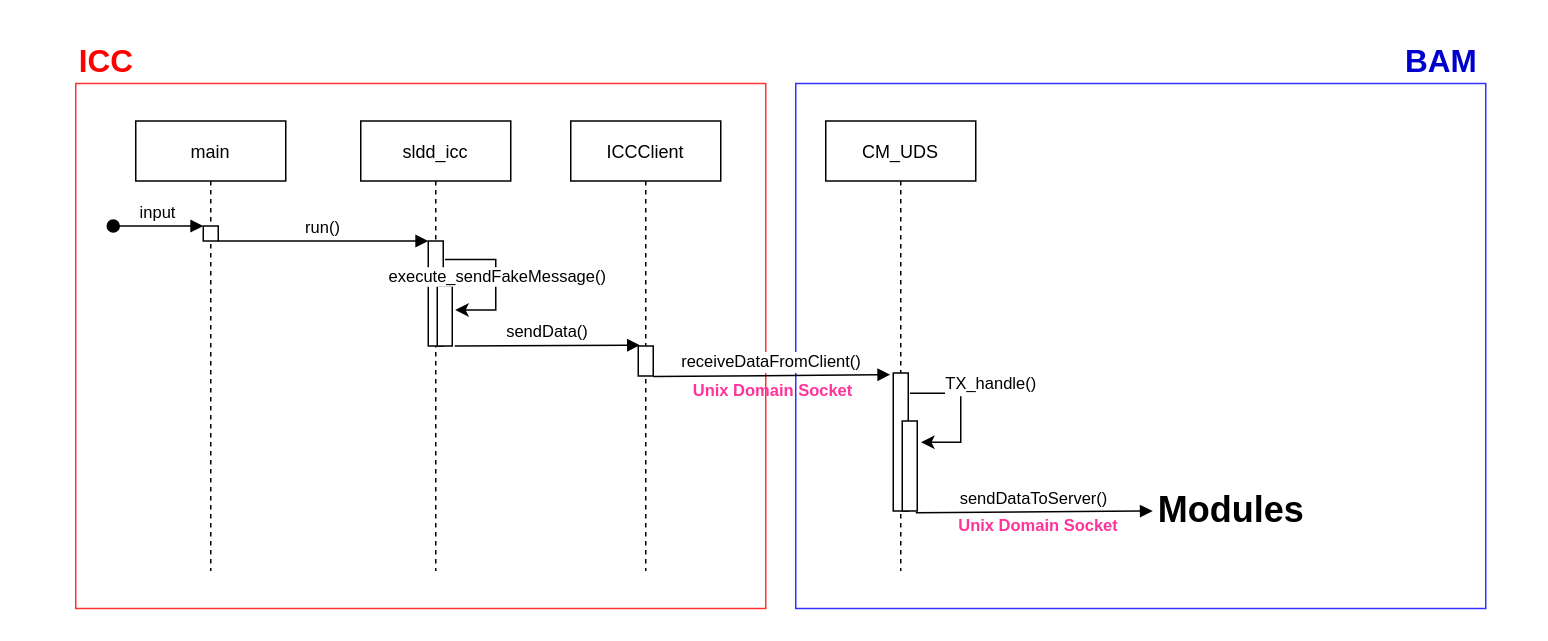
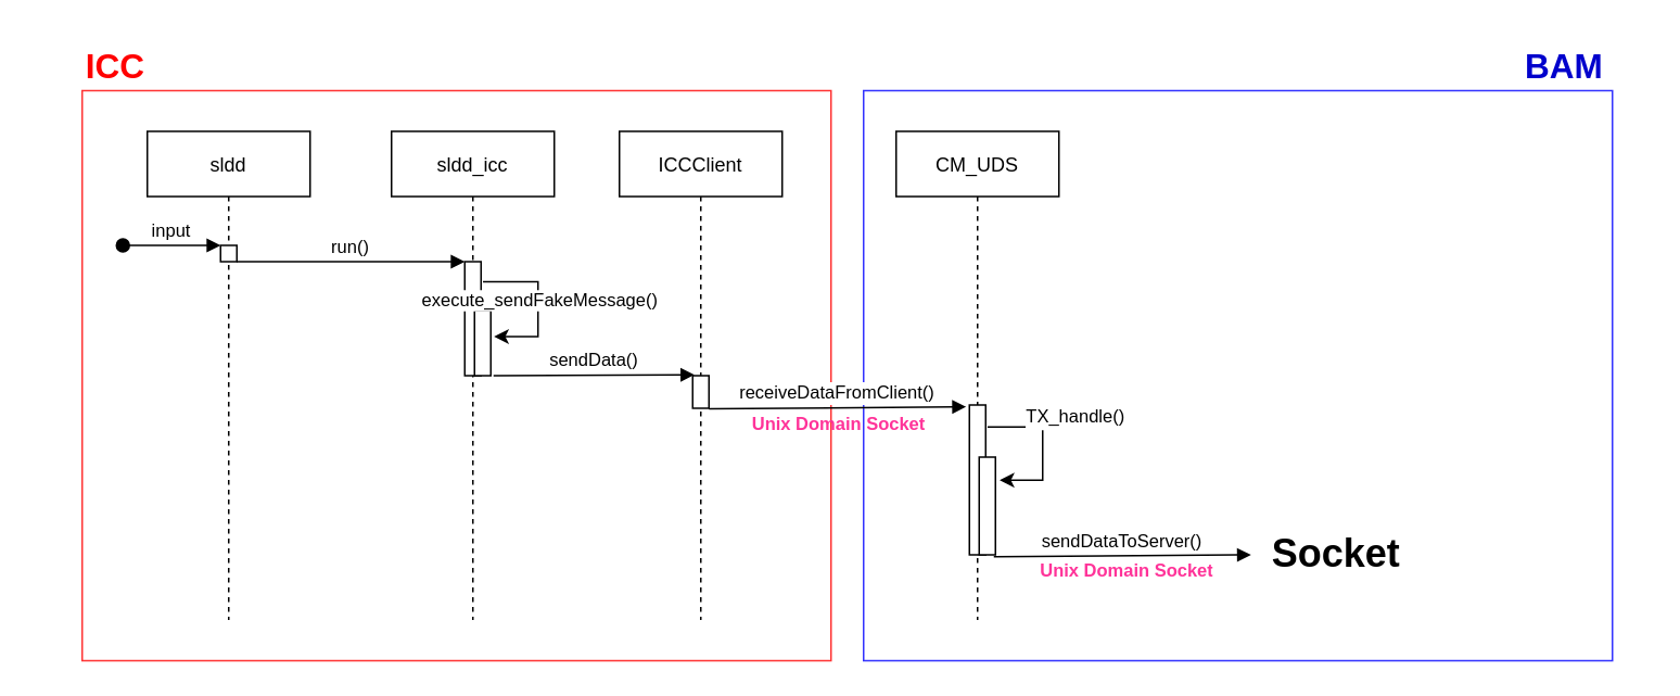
  <mxCell id="0" />
  <mxCell id="1" parent="0" />
  <mxCell id="2" value="" style="text;strokeColor=#3333FF;fillColor=none;html=1;fontSize=24;fontStyle=1;verticalAlign=middle;align=center;strokeWidth=1;" vertex="1" parent="1"><mxGeometry x="530" y="55" width="460" height="350" as="geometry" /></mxCell>
  <mxCell id="3" value="" style="text;strokeColor=#FF3333;fillColor=none;html=1;fontSize=24;fontStyle=1;verticalAlign=middle;align=center;strokeWidth=1;" vertex="1" parent="1"><mxGeometry x="50" y="55" width="460" height="350" as="geometry" /></mxCell>
- <mxCell id="4" value="main" style="shape=umlLifeline;perimeter=lifelinePerimeter;container=1;collapsible=0;recursiveResize=0;rounded=0;shadow=0;strokeWidth=1;" parent="1" vertex="1"><mxGeometry x="90" y="80" width="100" height="300" as="geometry" /></mxCell>
+ <mxCell id="4" value="sldd" style="shape=umlLifeline;perimeter=lifelinePerimeter;container=1;collapsible=0;recursiveResize=0;rounded=0;shadow=0;strokeWidth=1;" parent="1" vertex="1"><mxGeometry x="90" y="80" width="100" height="300" as="geometry" /></mxCell>
  <mxCell id="5" value="" style="points=[];perimeter=orthogonalPerimeter;rounded=0;shadow=0;strokeWidth=1;" parent="4" vertex="1"><mxGeometry x="45" y="70" width="10" height="10" as="geometry" /></mxCell>
  <mxCell id="6" value="input" style="verticalAlign=bottom;startArrow=oval;endArrow=block;startSize=8;shadow=0;strokeWidth=1;" parent="4" target="5" edge="1"><mxGeometry relative="1" as="geometry"><mxPoint x="-15" y="70" as="sourcePoint" /></mxGeometry></mxCell>
  <mxCell id="7" value="sldd_icc" style="shape=umlLifeline;perimeter=lifelinePerimeter;container=1;collapsible=0;recursiveResize=0;rounded=0;shadow=0;strokeWidth=1;" parent="1" vertex="1"><mxGeometry x="240" y="80" width="100" height="300" as="geometry" /></mxCell>
  <mxCell id="8" value="" style="points=[];perimeter=orthogonalPerimeter;rounded=0;shadow=0;strokeWidth=1;" parent="7" vertex="1"><mxGeometry x="45" y="80" width="10" height="70" as="geometry" /></mxCell>
  <mxCell id="9" value="run()" style="verticalAlign=bottom;endArrow=block;entryX=0;entryY=0;shadow=0;strokeWidth=1;" parent="1" source="5" target="8" edge="1"><mxGeometry relative="1" as="geometry"><mxPoint x="245" y="160" as="sourcePoint" /></mxGeometry></mxCell>
  <mxCell id="10" value="ICCClient" style="shape=umlLifeline;perimeter=lifelinePerimeter;container=1;collapsible=0;recursiveResize=0;rounded=0;shadow=0;strokeWidth=1;" vertex="1" parent="1"><mxGeometry x="380" y="80" width="100" height="300" as="geometry" /></mxCell>
  <mxCell id="11" value="" style="points=[];perimeter=orthogonalPerimeter;rounded=0;shadow=0;strokeWidth=1;" vertex="1" parent="10"><mxGeometry x="45" y="150" width="10" height="20" as="geometry" /></mxCell>
  <mxCell id="12" value="CM_UDS" style="shape=umlLifeline;perimeter=lifelinePerimeter;container=1;collapsible=0;recursiveResize=0;rounded=0;shadow=0;strokeWidth=1;" vertex="1" parent="1"><mxGeometry x="550" y="80" width="100" height="300" as="geometry" /></mxCell>
  <mxCell id="13" value="" style="points=[];perimeter=orthogonalPerimeter;rounded=0;shadow=0;strokeWidth=1;" vertex="1" parent="12"><mxGeometry x="45" y="168" width="10" height="92" as="geometry" /></mxCell>
  <mxCell id="14" value="" style="points=[];perimeter=orthogonalPerimeter;rounded=0;shadow=0;strokeWidth=1;" vertex="1" parent="12"><mxGeometry x="51" y="200" width="10" height="60" as="geometry" /></mxCell>
  <mxCell id="15" value="&lt;font color=&quot;#000000&quot;&gt;&lt;span style=&quot;font-size: 11px;&quot;&gt;TX_handle()&lt;/span&gt;&lt;/font&gt;" style="edgeStyle=elbowEdgeStyle;elbow=vertical;endArrow=classic;html=1;rounded=0;fontSize=21;fontColor=#FF0000;exitX=1.114;exitY=0.147;exitDx=0;exitDy=0;exitPerimeter=0;entryX=1.257;entryY=0.236;entryDx=0;entryDy=0;entryPerimeter=0;" edge="1" parent="12" source="13" target="14"><mxGeometry x="-0.277" y="23" width="50" height="50" relative="1" as="geometry"><mxPoint x="-40" y="200" as="sourcePoint" /><mxPoint x="10" y="150" as="targetPoint" /><Array as="points"><mxPoint x="90" y="190" /></Array><mxPoint x="-3" y="-11" as="offset" /></mxGeometry></mxCell>
  <mxCell id="16" value="" style="points=[];perimeter=orthogonalPerimeter;rounded=0;shadow=0;strokeWidth=1;" vertex="1" parent="1"><mxGeometry x="291" y="190" width="10" height="40" as="geometry" /></mxCell>
  <mxCell id="17" value="" style="edgeStyle=elbowEdgeStyle;elbow=vertical;endArrow=classic;html=1;rounded=0;exitX=1.12;exitY=0.175;exitDx=0;exitDy=0;exitPerimeter=0;entryX=1.2;entryY=0.4;entryDx=0;entryDy=0;entryPerimeter=0;" edge="1" parent="1" source="8" target="16"><mxGeometry width="50" height="50" relative="1" as="geometry"><mxPoint x="480" y="220" as="sourcePoint" /><mxPoint x="530" y="170" as="targetPoint" /><Array as="points"><mxPoint x="330" y="180" /></Array></mxGeometry></mxCell>
  <mxCell id="18" value="execute_sendFakeMessage()" style="edgeLabel;html=1;align=center;verticalAlign=middle;resizable=0;points=[];" vertex="1" connectable="0" parent="17"><mxGeometry x="-0.053" relative="1" as="geometry"><mxPoint as="offset" /></mxGeometry></mxCell>
  <mxCell id="19" value="receiveDataFromClient()" style="verticalAlign=bottom;endArrow=block;entryX=-0.2;entryY=0.012;shadow=0;strokeWidth=1;exitX=1;exitY=1.017;exitDx=0;exitDy=0;exitPerimeter=0;entryDx=0;entryDy=0;entryPerimeter=0;fontColor=#000000;" edge="1" parent="1" source="11" target="13"><mxGeometry relative="1" as="geometry"><mxPoint x="420" y="300.58" as="sourcePoint" /><mxPoint x="545.14" y="300" as="targetPoint" /></mxGeometry></mxCell>
  <mxCell id="20" value="sendData()" style="verticalAlign=bottom;endArrow=block;entryX=0.114;entryY=-0.029;shadow=0;strokeWidth=1;exitX=1.167;exitY=1;exitDx=0;exitDy=0;exitPerimeter=0;entryDx=0;entryDy=0;entryPerimeter=0;" edge="1" parent="1" source="16" target="11"><mxGeometry relative="1" as="geometry"><mxPoint x="301" y="240" as="sourcePoint" /><mxPoint x="429.14" y="239.38" as="targetPoint" /></mxGeometry></mxCell>
  <mxCell id="21" value="&lt;font style=&quot;font-size: 21px;&quot; color=&quot;#ff0000&quot;&gt;ICC&lt;/font&gt;" style="text;strokeColor=none;fillColor=none;html=1;fontSize=24;fontStyle=1;verticalAlign=middle;align=center;fontColor=#9933FF;" vertex="1" parent="1"><mxGeometry x="20" y="20" width="100" height="40" as="geometry" /></mxCell>
  <mxCell id="22" value="&lt;b&gt;&lt;font color=&quot;#ff3399&quot;&gt;Unix Domain Socket&lt;/font&gt;&lt;/b&gt;" style="text;html=1;strokeColor=none;fillColor=none;align=center;verticalAlign=middle;whiteSpace=wrap;overflow=hidden;fontSize=11;fontColor=#000000;" vertex="1" parent="1"><mxGeometry x="460" y="250" width="110" height="20" as="geometry" /></mxCell>
  <mxCell id="23" value="sendDataToServer()" style="verticalAlign=bottom;endArrow=block;entryX=-0.2;entryY=0.012;shadow=0;strokeWidth=1;exitX=1;exitY=1.017;exitDx=0;exitDy=0;exitPerimeter=0;entryDx=0;entryDy=0;entryPerimeter=0;fontColor=#000000;" edge="1" parent="1"><mxGeometry relative="1" as="geometry"><mxPoint x="610" y="341.24" as="sourcePoint" /><mxPoint x="768" y="340.004" as="targetPoint" /></mxGeometry></mxCell>
- <mxCell id="24" value="&lt;font color=&quot;#000000&quot;&gt;Modules&lt;/font&gt;" style="text;strokeColor=none;fillColor=none;html=1;fontSize=24;fontStyle=1;verticalAlign=middle;align=center;fontColor=#FF3399;" vertex="1" parent="1"><mxGeometry x="770" y="320" width="100" height="40" as="geometry" /></mxCell>
+ <mxCell id="24" value="&lt;font color=&quot;#000000&quot;&gt;Socket&lt;/font&gt;" style="text;strokeColor=none;fillColor=none;html=1;fontSize=24;fontStyle=1;verticalAlign=middle;align=center;fontColor=#FF3399;" vertex="1" parent="1"><mxGeometry x="770" y="320" width="100" height="40" as="geometry" /></mxCell>
  <mxCell id="25" value="&lt;b&gt;&lt;font color=&quot;#ff3399&quot;&gt;Unix Domain Socket&lt;/font&gt;&lt;/b&gt;" style="text;html=1;strokeColor=none;fillColor=none;align=center;verticalAlign=middle;whiteSpace=wrap;overflow=hidden;fontSize=11;fontColor=#000000;" vertex="1" parent="1"><mxGeometry x="637" y="340" width="110" height="20" as="geometry" /></mxCell>
  <mxCell id="26" value="&lt;font color=&quot;#0000cc&quot; style=&quot;font-size: 21px;&quot;&gt;BAM&lt;/font&gt;" style="text;strokeColor=none;fillColor=none;html=1;fontSize=24;fontStyle=1;verticalAlign=middle;align=center;fontColor=#9933FF;" vertex="1" parent="1"><mxGeometry x="910" y="20" width="100" height="40" as="geometry" /></mxCell>
